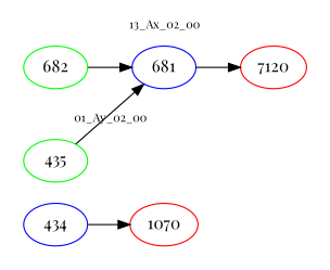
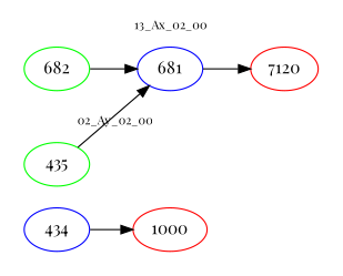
  digraph {
    fontname="Playfair Display"
    rankdir=LR
    node [color=green fontname="Playfair Display"]
    edge [color=black fontname="Playfair Display"]
    n1 [label=682]
    n2 [color=blue label=681]
    n3 [color=red label=7120]
    n4 [label=435]
    n5 [color=blue label=434]
-   n6 [color=red label=1070]
+   n6 [color=red label=1000]
    subgraph cluster_1 {
      color=white
      fontsize=10
      label="13_Ax_02_00"
      n1
      n2
      n3
    }
    subgraph cluster_2 {
      color=white
      fontsize=10
-     label="01_Ay_02_00"
+     label="02_Ay_02_00"
      n4
      n5
      n6
    }
    n1 -> n2
    n2 -> n3
    n4 -> n2
    n5 -> n6
  }
